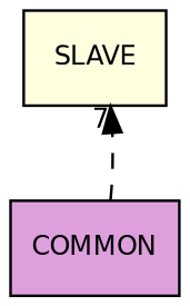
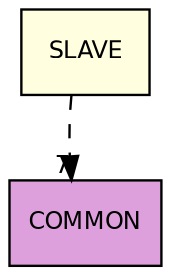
  digraph {
    compound=true
    node [fontname=Helvetica fontsize=10 shape=box style=filled]
    n1 [fillcolor=lightyellow label=SLAVE pencolor=black]
    n2 [label=COMMON fillcolor=plum]
-   n2 -> n1 [headlabel=7 labeldistance=1.5 labelfontname=Helvetica labelfontsize=10 style=dashed]
+   n1 -> n2 [headlabel=7 labeldistance=1.5 labelfontname=Helvetica labelfontsize=10 style=dashed]
  }
